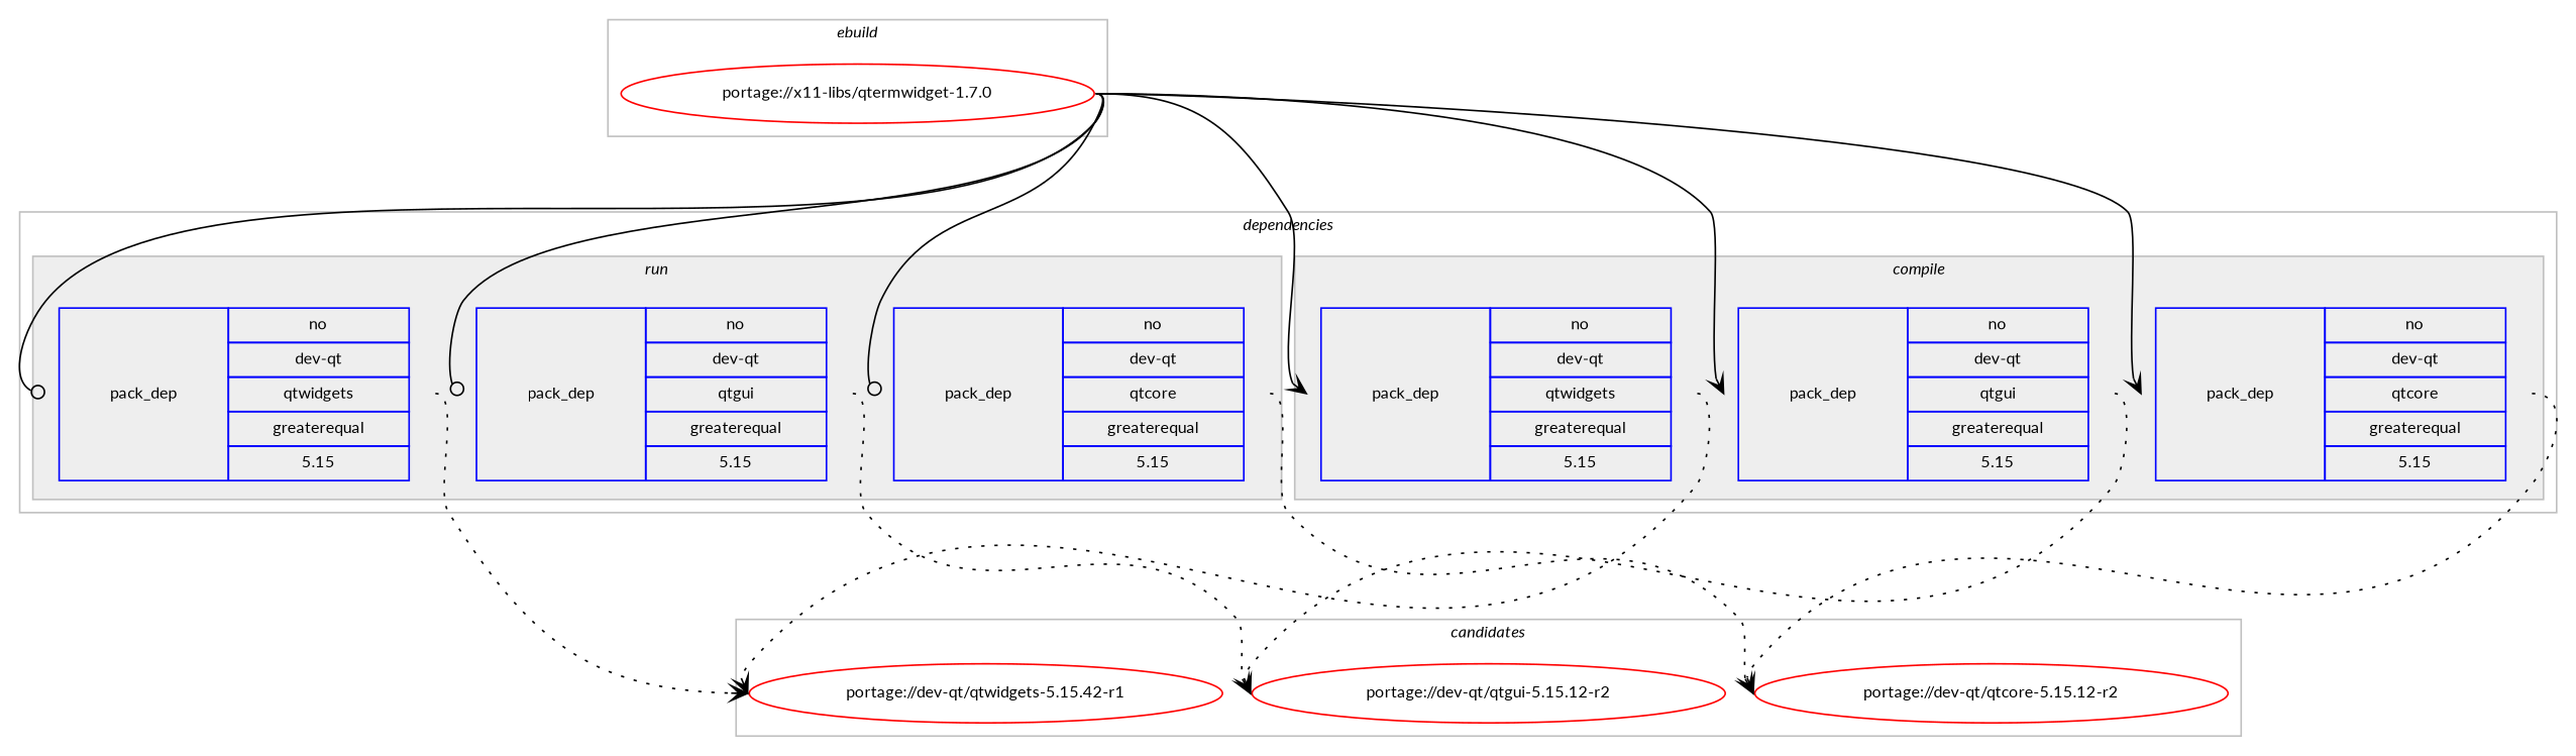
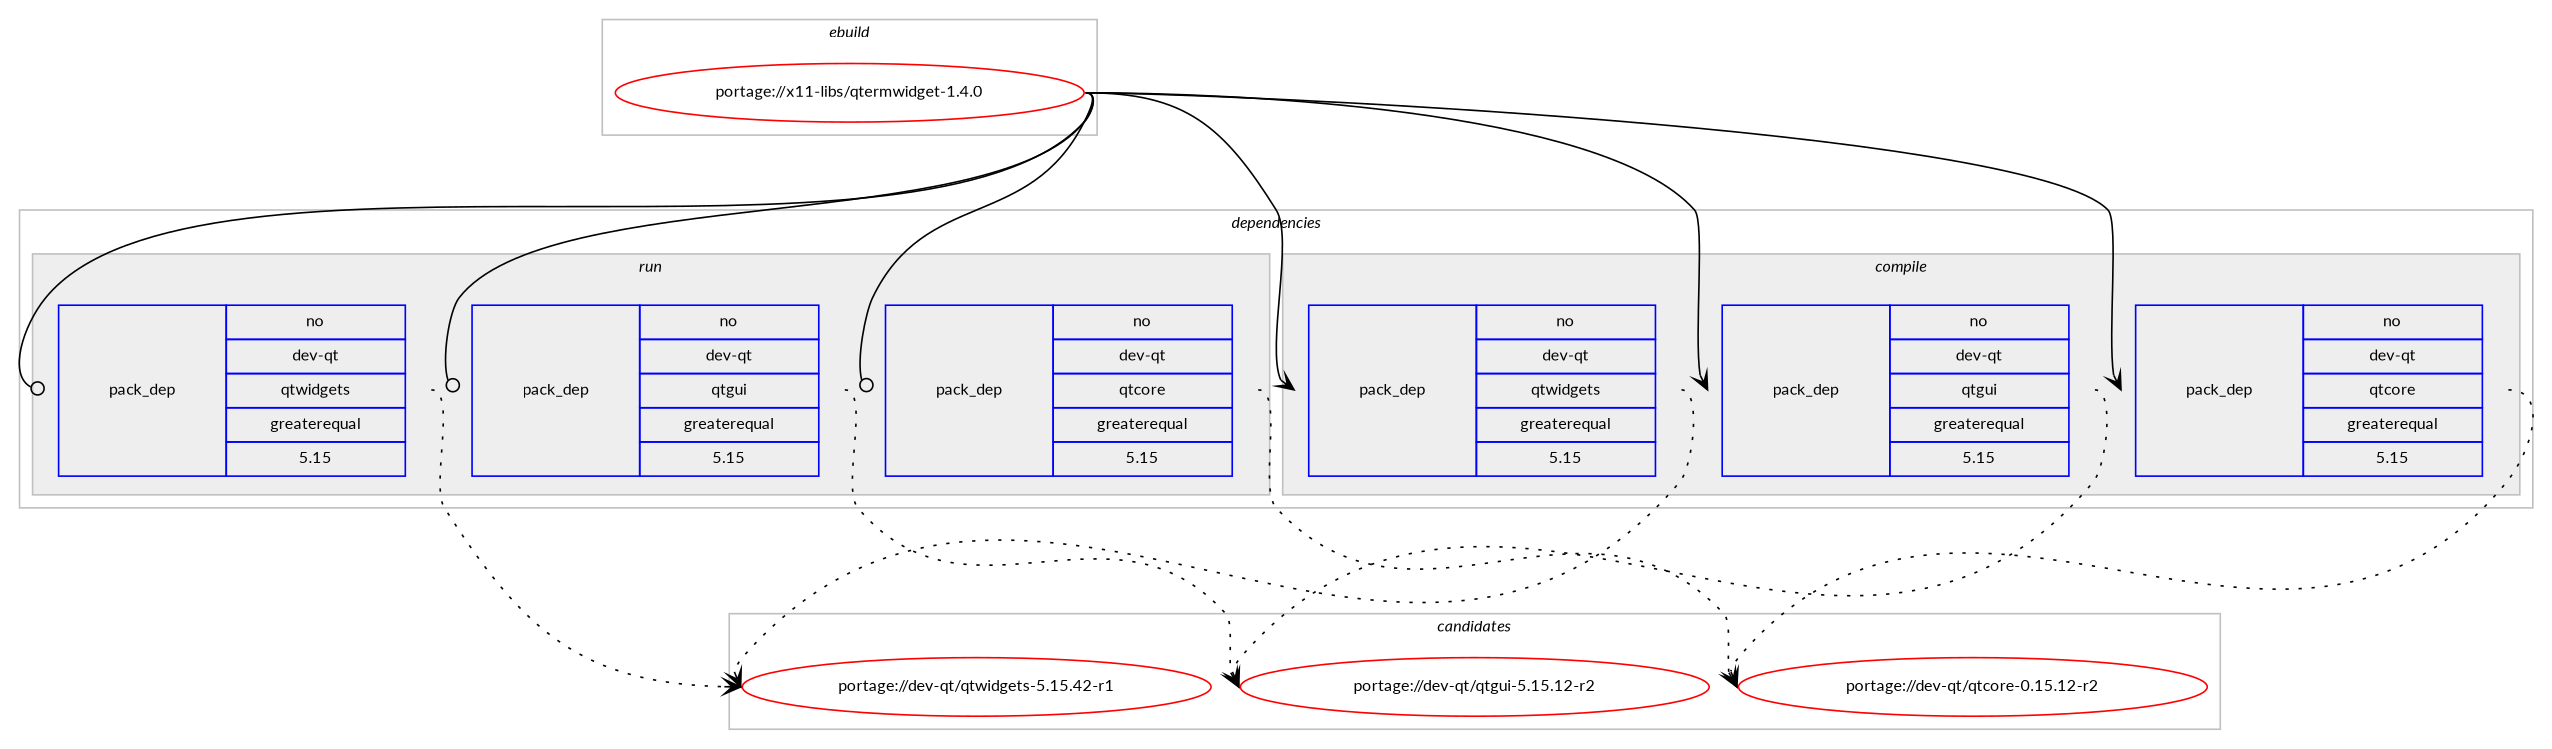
  digraph {
    compound=true
    concentrate=true
    fontname=Lato
    fontsize=10
    newrank=true
    rankdir=TB
    ranksep=1.5
    node [color=blue fontname=Lato fontsize=10 shape=none]
    edge [arrowhead=vee fontname=Lato headport=w style=solid tailport=e weight=20]
-   n1 [color=red label="portage://x11-libs/qtermwidget-1.7.0" width=4 shape=""]
+   n1 [color=red label="portage://x11-libs/qtermwidget-1.4.0" width=4 shape=""]
    n2 [label=<<TABLE BORDER="0" CELLBORDER="1" CELLSPACING="0" CELLPADDING="4" WIDTH="220"><TR><TD ROWSPAN="6" CELLPADDING="30">pack_dep</TD></TR><TR><TD WIDTH="110">no</TD></TR><TR><TD>dev-qt</TD></TR><TR><TD>qtcore</TD></TR><TR><TD>greaterequal</TD></TR><TR><TD>5.15</TD></TR></TABLE>>]
    n3 [label=<<TABLE BORDER="0" CELLBORDER="1" CELLSPACING="0" CELLPADDING="4" WIDTH="220"><TR><TD ROWSPAN="6" CELLPADDING="30">pack_dep</TD></TR><TR><TD WIDTH="110">no</TD></TR><TR><TD>dev-qt</TD></TR><TR><TD>qtgui</TD></TR><TR><TD>greaterequal</TD></TR><TR><TD>5.15</TD></TR></TABLE>>]
    n4 [label=<<TABLE BORDER="0" CELLBORDER="1" CELLSPACING="0" CELLPADDING="4" WIDTH="220"><TR><TD ROWSPAN="6" CELLPADDING="30">pack_dep</TD></TR><TR><TD WIDTH="110">no</TD></TR><TR><TD>dev-qt</TD></TR><TR><TD>qtwidgets</TD></TR><TR><TD>greaterequal</TD></TR><TR><TD>5.15</TD></TR></TABLE>>]
    n5 [label=<<TABLE BORDER="0" CELLBORDER="1" CELLSPACING="0" CELLPADDING="4" WIDTH="220"><TR><TD ROWSPAN="6" CELLPADDING="30">pack_dep</TD></TR><TR><TD WIDTH="110">no</TD></TR><TR><TD>dev-qt</TD></TR><TR><TD>qtcore</TD></TR><TR><TD>greaterequal</TD></TR><TR><TD>5.15</TD></TR></TABLE>>]
    n6 [label=<<TABLE BORDER="0" CELLBORDER="1" CELLSPACING="0" CELLPADDING="4" WIDTH="220"><TR><TD ROWSPAN="6" CELLPADDING="30">pack_dep</TD></TR><TR><TD WIDTH="110">no</TD></TR><TR><TD>dev-qt</TD></TR><TR><TD>qtgui</TD></TR><TR><TD>greaterequal</TD></TR><TR><TD>5.15</TD></TR></TABLE>>]
    n7 [label=<<TABLE BORDER="0" CELLBORDER="1" CELLSPACING="0" CELLPADDING="4" WIDTH="220"><TR><TD ROWSPAN="6" CELLPADDING="30">pack_dep</TD></TR><TR><TD WIDTH="110">no</TD></TR><TR><TD>dev-qt</TD></TR><TR><TD>qtwidgets</TD></TR><TR><TD>greaterequal</TD></TR><TR><TD>5.15</TD></TR></TABLE>>]
-   n8 [color=red label="portage://dev-qt/qtcore-5.15.12-r2" width=4 shape=""]
+   n8 [color=red label="portage://dev-qt/qtcore-0.15.12-r2" width=4 shape=""]
    n9 [color=red label="portage://dev-qt/qtgui-5.15.12-r2" width=4 shape=""]
    n10 [color=red label="portage://dev-qt/qtwidgets-5.15.42-r1" width=4 shape=""]
    subgraph cluster_1 {
      color=gray
      label=<<i>ebuild</i>>
      rank=same
      n1
    }
    subgraph cluster_2 {
      color=gray
      label=<<i>dependencies</i>>
      subgraph cluster_3 {
        color=gray
        fillcolor="#eeeeee"
        label=<<i>compile</i>>
        style=filled
        subgraph sub_4 {
          color=gray
          fillcolor="#eeeeee"
          label=<<i>compile</i>>
          style=filled
          n2
        }
        subgraph sub_5 {
          color=gray
          fillcolor="#eeeeee"
          label=<<i>compile</i>>
          style=filled
          n3
        }
        subgraph sub_6 {
          color=gray
          fillcolor="#eeeeee"
          label=<<i>compile</i>>
          style=filled
          n4
        }
      }
      subgraph cluster_7 {
        color=gray
        fillcolor="#eeeeee"
        label=<<i>compile and run</i>>
        style=filled
      }
      subgraph cluster_8 {
        color=gray
        fillcolor="#eeeeee"
        label=<<i>run</i>>
        style=filled
        subgraph sub_9 {
          color=gray
          fillcolor="#eeeeee"
          label=<<i>run</i>>
          style=filled
          n5
        }
        subgraph sub_10 {
          color=gray
          fillcolor="#eeeeee"
          label=<<i>run</i>>
          style=filled
          n6
        }
        subgraph sub_11 {
          color=gray
          fillcolor="#eeeeee"
          label=<<i>run</i>>
          style=filled
          n7
        }
      }
    }
    subgraph cluster_12 {
      color=gray
      label=<<i>candidates</i>>
      rank=same
      subgraph sub_13 {
        color=black
        label=<<i>candidates</i>>
        nodesep=1
        rank=same
        n8
      }
      subgraph sub_14 {
        color=black
        label=<<i>candidates</i>>
        nodesep=1
        rank=same
        n9
      }
      subgraph sub_15 {
        color=black
        label=<<i>candidates</i>>
        nodesep=1
        rank=same
        n10
      }
      subgraph sub_16 {
        color=black
        label=<<i>candidates</i>>
        nodesep=1
        rank=same
        n8
      }
      subgraph sub_17 {
        color=black
        label=<<i>candidates</i>>
        nodesep=1
        rank=same
        n9
      }
      subgraph sub_18 {
        color=black
        label=<<i>candidates</i>>
        nodesep=1
        rank=same
        n10
      }
    }
    n1 -> n2
    n1 -> n3
    n1 -> n4
    n1 -> n5 [arrowhead=odot]
    n1 -> n6 [arrowhead=odot]
    n1 -> n7 [arrowhead=odot]
    n2 -> n8 [style=dotted weight=100]
    n3 -> n9 [style=dotted weight=100]
    n4 -> n10 [style=dotted weight=100]
    n5 -> n8 [style=dotted weight=100]
    n6 -> n9 [style=dotted weight=100]
    n7 -> n10 [style=dotted weight=100]
  }
